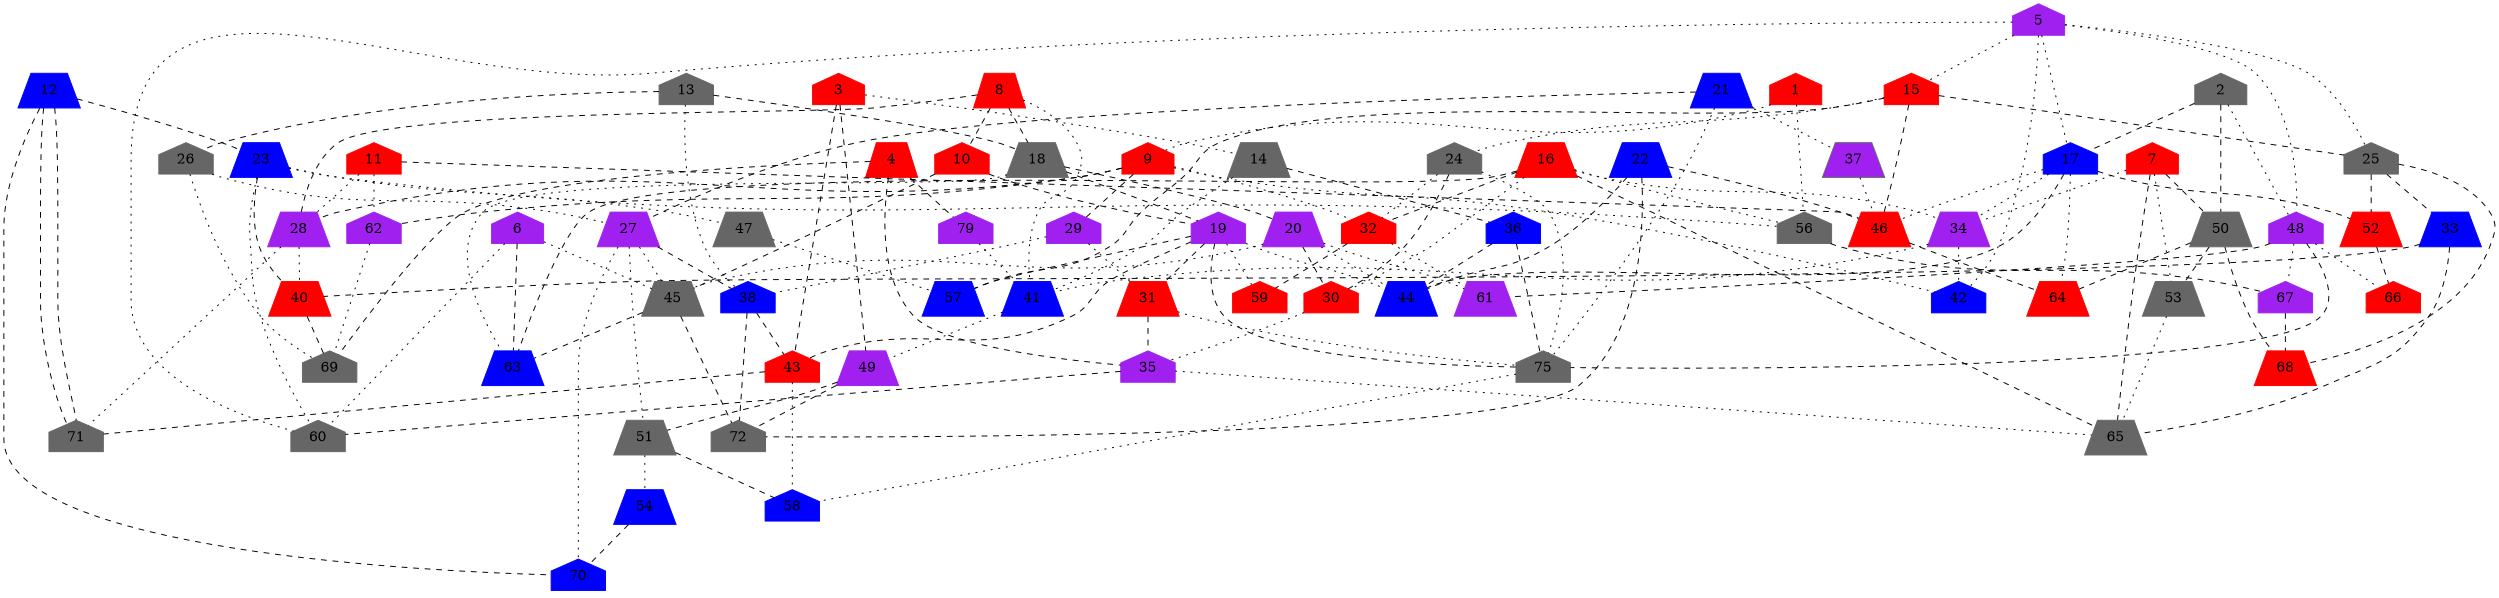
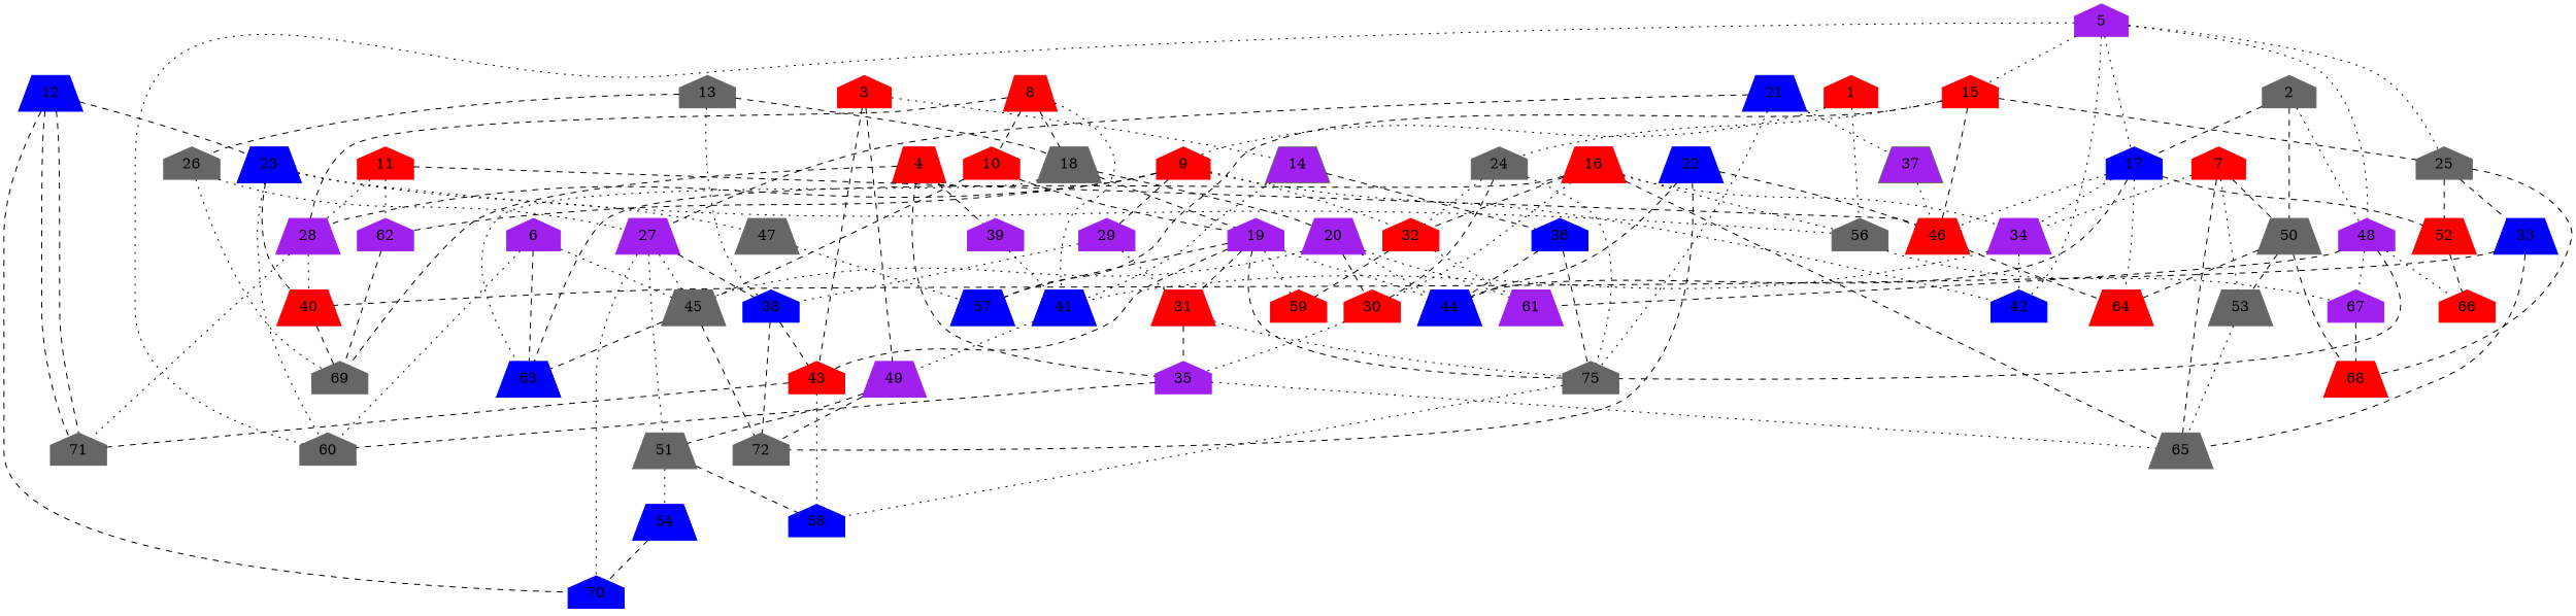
  graph {
    node [color=red shape=house style=filled]
    edge [style=dashed]
    1
    9
    56 [color=gray40]
    42 [color=blue]
    28 [color=purple shape=trapezium]
    29 [color=purple]
    32
    62 [color=purple]
    67 [color=purple]
    2 [color=gray40]
    17 [color=blue]
    48 [color=purple]
    50 [color=gray40 shape=trapezium]
    34 [color=purple shape=trapezium]
    46 [shape=trapezium]
    44 [color=blue shape=trapezium]
    52 [shape=trapezium]
    64 [shape=trapezium]
    n19 [color=gray40 label=75]
    61 [color=purple shape=trapezium]
    66
    53 [color=gray40 shape=trapezium]
    68 [shape=trapezium]
-   14 [color=gray40 shape=trapezium]
+   14 [color=gray40 shape=trapezium fillcolor=purple]
    3
    43
    49 [color=purple shape=trapezium]
    41 [color=blue shape=trapezium]
    36 [color=blue]
    71 [color=gray40]
    58 [color=blue]
    72 [color=gray40]
    51 [color=gray40 shape=trapezium]
    4 [shape=trapezium]
    35 [color=purple]
-   39 [color=purple label=79]
+   39 [color=purple]
    69 [color=gray40]
    60 [color=gray40]
    65 [color=gray40 shape=trapezium]
    5 [color=purple]
    15
    25 [color=gray40]
    24 [color=gray40]
    57 [color=blue shape=trapezium]
    33 [color=blue shape=trapezium]
    6 [color=purple]
    45 [color=gray40 shape=trapezium]
    63 [color=blue shape=trapezium]
    7
    8 [shape=trapezium]
    10
    18 [color=gray40 shape=trapezium]
    19 [color=purple]
    20 [color=purple shape=trapezium]
    40 [shape=trapezium]
    38 [color=blue]
    31 [shape=trapezium]
    59
    11
    12 [color=blue shape=trapezium]
    23 [color=blue shape=trapezium]
    70 [color=blue]
    47 [color=gray40 shape=trapezium]
    13 [color=gray40]
    26 [color=gray40]
    27 [color=purple shape=trapezium]
    30
    16 [shape=trapezium]
    21 [color=blue shape=trapezium]
    37 [color=gray40 fillcolor=purple shape=trapezium]
    22 [color=blue shape=trapezium]
    54 [color=blue shape=trapezium]
    1 -- 9 [style=dotted]
    1 -- 56 [style=dotted]
    9 -- 42 [style=dotted]
    9 -- 28
    9 -- 29
    9 -- 32 [style=dotted]
    9 -- 62
-   56 -- 67
+   56 -- 67 [style=dotted]
    28 -- 71 [style=dotted]
    28 -- 40 [style=dotted]
    29 -- 38 [style=dotted]
    29 -- 31 [style=dotted]
    32 -- 61 [style=dotted]
    32 -- 59
-   62 -- 69 [style=dotted]
+   62 -- 69
    67 -- 68
    2 -- 17
    2 -- 48 [style=dotted]
    2 -- 50
    17 -- 34 [style=dotted]
    17 -- 46 [style=dotted]
    17 -- 44
    17 -- 52
    17 -- 64 [style=dotted]
    48 -- 67 [style=dotted]
    48 -- n19
    48 -- 61
    48 -- 66 [style=dotted]
    50 -- 64
    50 -- 53
    50 -- 68
    34 -- 42 [style=dotted]
    34 -- 41 [style=dotted]
    46 -- 64
    52 -- 66
    n19 -- 58 [style=dotted]
    53 -- 65 [style=dotted]
    14 -- 41 [style=dotted]
    14 -- 36
    3 -- 14 [style=dotted]
    3 -- 43
    3 -- 49
    43 -- 71
    43 -- 58 [style=dotted]
    49 -- 72
    49 -- 51
    41 -- 49 [style=dotted]
    36 -- 44
    36 -- n19
    51 -- 58
    51 -- 54 [style=dotted]
    4 -- 35
    4 -- 39
    4 -- 69
    35 -- 60
    35 -- 65 [style=dotted]
    39 -- 41 [style=dotted]
    5 -- 42 [style=dotted]
    5 -- 17 [style=dotted]
    5 -- 48 [style=dotted]
    5 -- 60 [style=dotted]
    5 -- 15 [style=dotted]
    5 -- 25 [style=dotted]
    15 -- 46
    15 -- 25
    15 -- 24 [style=dotted]
    15 -- 57
    25 -- 52
    25 -- 68
    25 -- 33
    24 -- 32 [style=dotted]
    24 -- n19 [style=dotted]
    24 -- 30
    33 -- 65
    33 -- 40
    6 -- 60 [style=dotted]
    6 -- 45 [style=dotted]
    6 -- 63
    45 -- 72
    45 -- 63
    7 -- 50
    7 -- 34 [style=dotted]
    7 -- 53 [style=dotted]
    7 -- 65
    8 -- 28
    8 -- 41 [style=dotted]
    8 -- 10
    8 -- 18
    10 -- 45
    10 -- 19
    18 -- 63 [style=dotted]
    18 -- 19
    18 -- 20
    19 -- 44 [style=dotted]
    19 -- n19
    19 -- 43
    19 -- 57
    19 -- 31
    19 -- 59 [style=dotted]
    20 -- 44 [style=dotted]
    20 -- 61 [style=dotted]
    20 -- 45 [style=dotted]
    20 -- 30
    40 -- 69
    38 -- 43
    38 -- 72
    31 -- n19 [style=dotted]
    31 -- 35
    11 -- 28 [style=dotted]
    11 -- 62 [style=dotted]
    11 -- 46
    12 -- 71
    12 -- 71
    12 -- 23
    12 -- 70
    23 -- 56 [style=dotted]
    23 -- 60 [style=dotted]
    23 -- 40
    23 -- 47 [style=dotted]
    47 -- 57 [style=dotted]
    13 -- 18
    13 -- 38 [style=dotted]
    13 -- 26
    26 -- 69 [style=dotted]
    26 -- 27 [style=dotted]
    27 -- 51 [style=dotted]
    27 -- 45 [style=dotted]
    27 -- 38
    27 -- 70 [style=dotted]
    30 -- 35 [style=dotted]
    16 -- 56 [style=dotted]
    16 -- 32
    16 -- 34 [style=dotted]
    16 -- 65
    16 -- 63
    16 -- 30 [style=dotted]
    21 -- n19 [style=dotted]
    21 -- 27
    21 -- 37 [style=dotted]
    37 -- 46 [style=dotted]
    22 -- 46
    22 -- 44
    22 -- 72
    54 -- 70
  }
